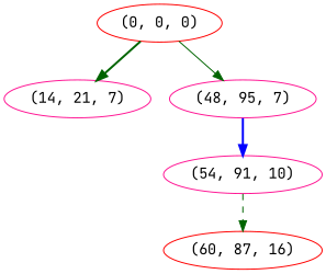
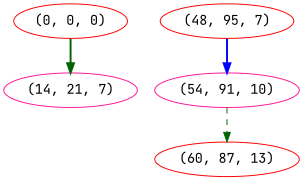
  digraph {
    fontname="JetBrains Mono"
    node [color=red fontname="JetBrains Mono"]
    edge [color=darkgreen fontname="JetBrains Mono" style=bold]
    "(14, 21, 7)" [color=deeppink]
    "(0, 0, 0)"
-   "(48, 95, 7)" [color=deeppink]
+   "(48, 95, 7)"
    n4 [color=deeppink label="(54, 91, 10)"]
-   "(60, 87, 13)" [label="(60, 87, 16)"]
+   "(60, 87, 13)"
    "(0, 0, 0)" -> "(14, 21, 7)"
-   "(0, 0, 0)" -> "(48, 95, 7)" [style=solid]
    "(48, 95, 7)" -> n4 [color=blue]
    n4 -> "(60, 87, 13)" [style=dashed]
  }
